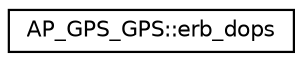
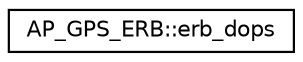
  digraph {
    rankdir=LR
-   n1 [color=black fillcolor=white fontname=Helvetica fontsize=10 height=0.2 label="AP_GPS_GPS::erb_dops" shape=record style=filled width=0.4]
+   n1 [color=black fillcolor=white fontname=Helvetica fontsize=10 height=0.2 label="AP_GPS_ERB::erb_dops" shape=record style=filled width=0.4]
  }
